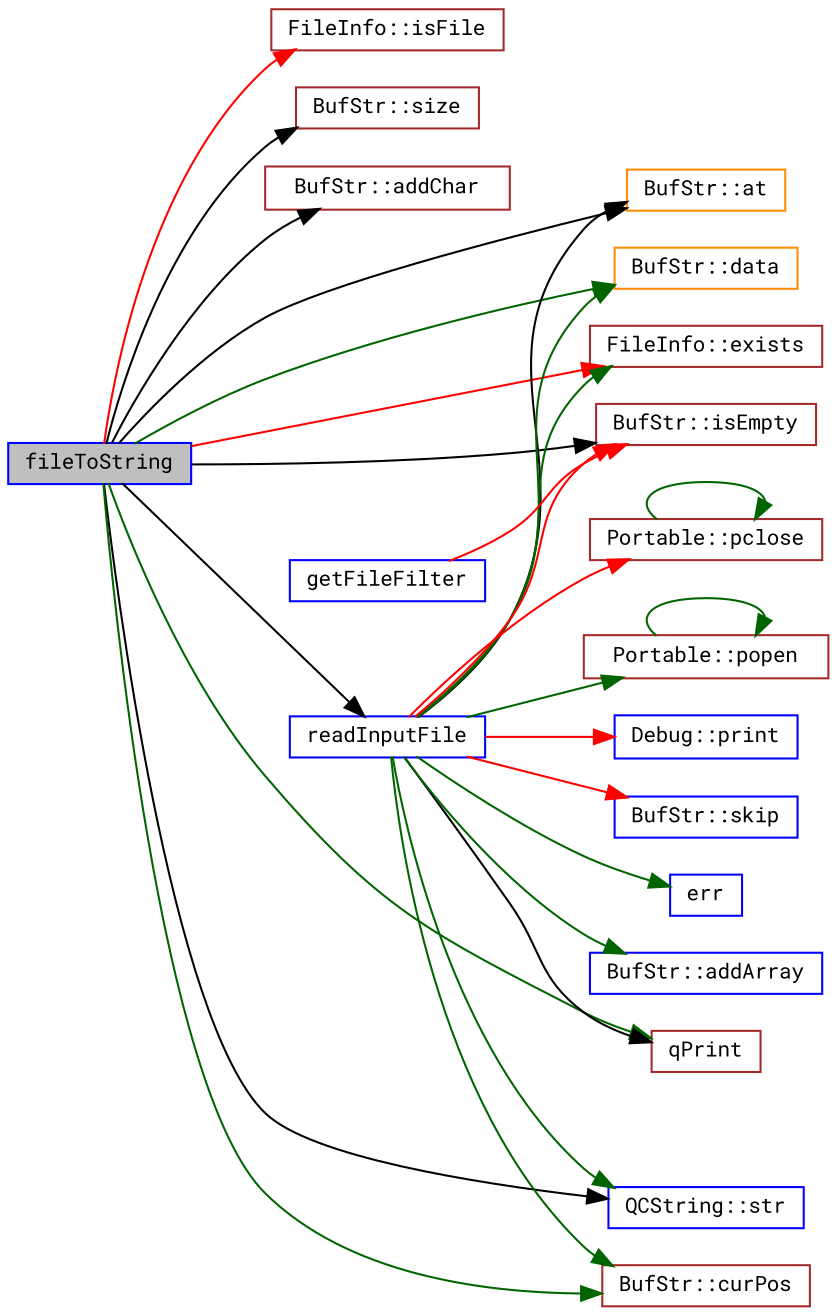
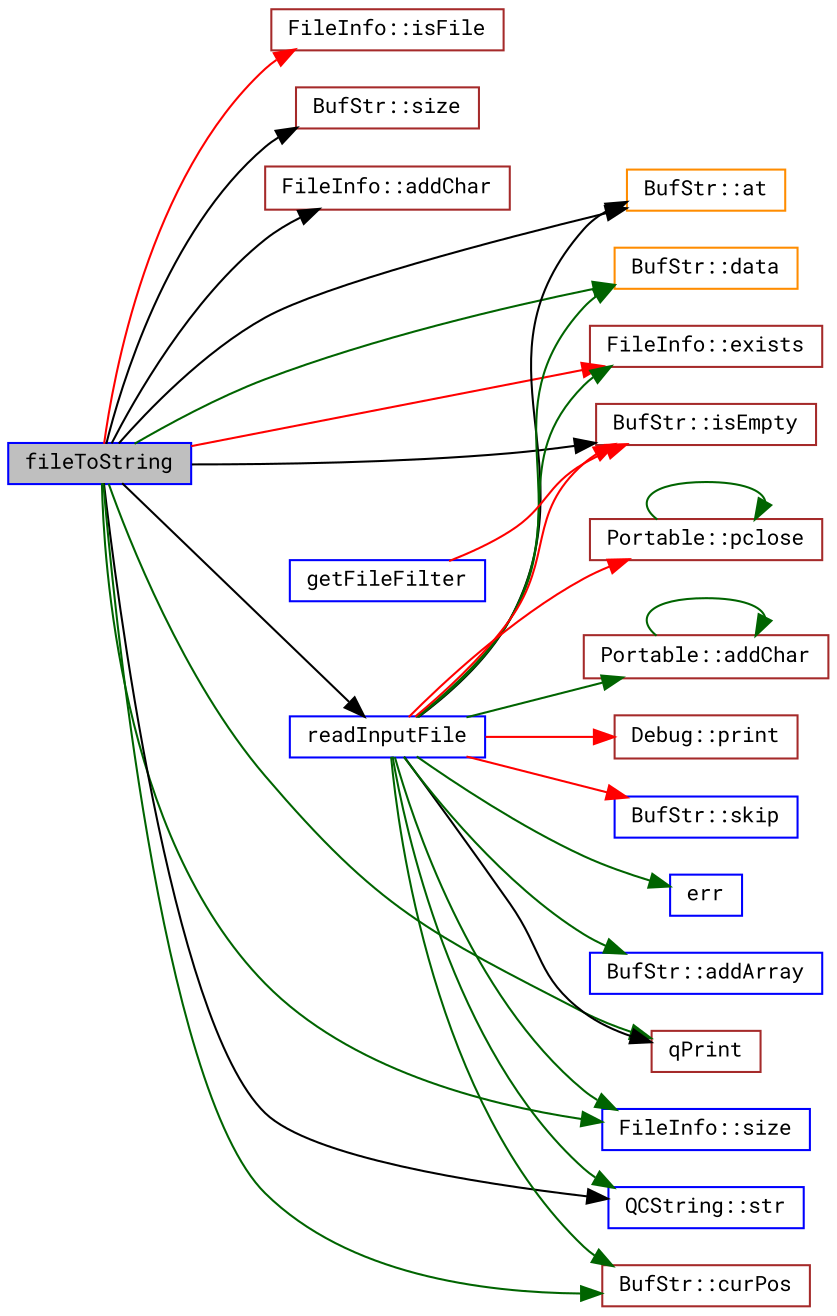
  digraph {
    fontname="Roboto Mono"
    rankdir=LR
    node [color=brown fillcolor=white fontname="Roboto Mono" fontsize=10 shape=record style=filled]
    edge [color=darkgreen fontname="Roboto Mono" fontsize=10 labelfontname=Helvetica labelfontsize=10 style=solid]
    n1 [color=blue fillcolor=grey75 fontcolor=black height=0.2 label=fileToString width=0.4]
-   n2 [height=0.2 label="BufStr::addChar" width=0.4]
+   n2 [height=0.2 label="FileInfo::addChar" width=0.4]
    n3 [color=darkorange height=0.2 label="BufStr::at" width=0.4]
    n4 [color=darkorange height=0.2 label="BufStr::data" width=0.4]
    n5 [height=0.2 label="FileInfo::exists" width=0.4]
    n6 [height=0.2 label="BufStr::isEmpty" width=0.4]
    n7 [height=0.2 label="FileInfo::isFile" width=0.4]
    n8 [height=0.2 label=qPrint width=0.4]
    n9 [color=blue height=0.2 label=readInputFile width=0.4]
+   n10 [color=blue height=0.2 label="FileInfo::size" width=0.4]
    n11 [color=blue height=0.2 label="QCString::str" width=0.4]
    n12 [height=0.2 label="BufStr::size" width=0.4]
    n13 [height=0.2 label="BufStr::curPos" width=0.4]
    n14 [color=blue height=0.2 label=err width=0.4]
    n15 [color=blue height=0.2 label="BufStr::addArray" width=0.4]
    n16 [height=0.2 label="Portable::pclose" width=0.4]
-   n17 [height=0.2 label="Portable::popen" width=0.4]
-   n18 [color=blue height=0.2 label="Debug::print" width=0.4]
+   n17 [height=0.2 label="Portable::addChar" width=0.4]
+   n18 [height=0.2 label="Debug::print" width=0.4]
    n19 [color=blue height=0.2 label="BufStr::skip" width=0.4]
    n20 [color=blue height=0.2 label=getFileFilter width=0.4]
    n1 -> n2 [color=black]
    n1 -> n3 [color=black]
    n1 -> n4
    n1 -> n5 [color=red]
    n1 -> n6 [color=black]
    n1 -> n7 [color=red]
    n1 -> n8
    n1 -> n9 [color=black]
+   n1 -> n10
    n1 -> n11 [color=black]
    n1 -> n12 [color=black]
    n1 -> n13
    n9 -> n3 [color=black]
    n9 -> n4
    n9 -> n5
    n9 -> n6 [color=red]
    n9 -> n8 [color=black]
+   n9 -> n10
    n9 -> n11
    n9 -> n13
    n9 -> n14
    n9 -> n15
    n9 -> n16 [color=red]
    n9 -> n17
    n9 -> n18 [color=red]
    n9 -> n19 [color=red]
    n16 -> n16
    n17 -> n17
    n20 -> n6 [color=red]
  }
